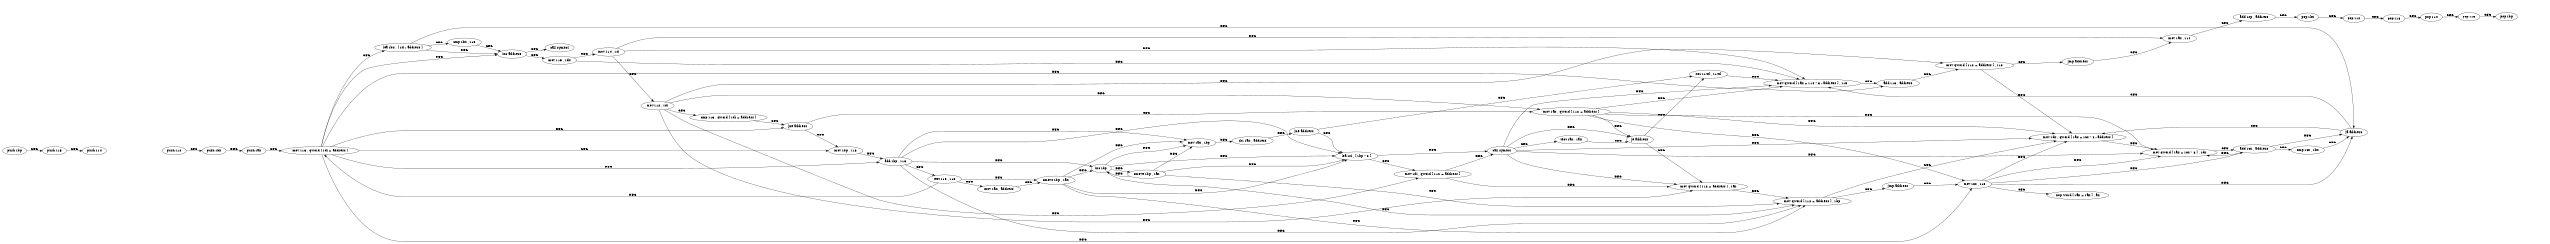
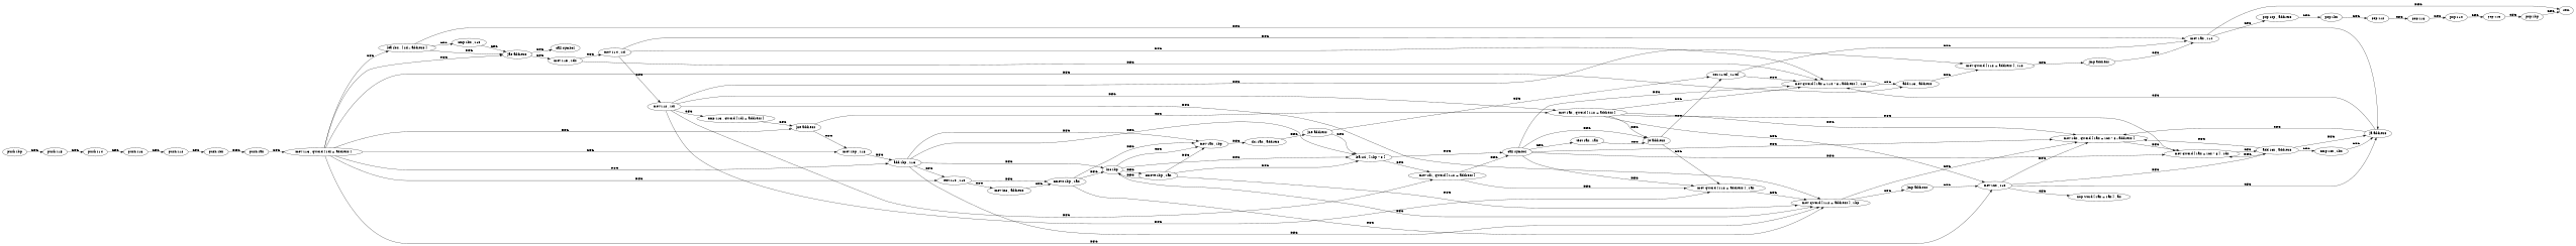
  digraph {
    rankdir=LR
    n1 [label="push rbp"]
    n2 [label="push r15"]
    n3 [label="push r14"]
+   n4 [label="push r13"]
    n5 [label="push r12"]
    n6 [label="push rbx"]
    n7 [label="push rax"]
    n8 [label="mov r13 , qword [ rdi + address ]"]
    n9 [label="lea rbx , [ rsi - address ]"]
-   n10 [label="inc address"]
+   n10 [label="jae address"]
    n11 [label="jne address"]
    n12 [label="mov rbp , r13"]
    n13 [label="mov rcx , r13"]
    n14 [label="add rbp , r13"]
    n15 [label="test r13 , r13"]
    n16 [label="add r13 , address"]
    n17 [label="cmp rbx , r13"]
    n18 [label="ja address"]
    n19 [label="call symbol"]
    n20 [label="mov r15 , rdx"]
    n21 [label="mov rax , qword [ r12 + address ]"]
    n22 [label="mov rdx , qword [ rax + rcx * 8 - address ]"]
    n23 [label="mov qword [ rax + rcx * 8 ] , rdx"]
    n24 [label="add rcx , address"]
    n25 [label="nop word [ rax + rax ] , ax"]
    n26 [label="mov qword [ r12 + address ] , rbp"]
    n27 [label="inc rbp"]
    n28 [label="mov rax , rbp"]
    n29 [label="lea rsi , [ rbp * 8 ]"]
-   n30 [label="mov rax , address"]
+   n30 [label="mov inc , address"]
    n31 [label="cmovs rbp , rax"]
    n32 [label="mov qword [ r12 + address ] , r13"]
    n33 [label="mov qword [ rax + r14 * 8 - address ] , r15"]
    n34 [label="mov r14 , rsi"]
    n35 [label="mov r12 , rdi"]
    n36 [label="mov rax , r14"]
    n37 [label="cmp r13 , qword [ rdi + address ]"]
    n38 [label="mov rdi , qword [ r12 + address ]"]
    n39 [label="mov qword [ r12 + address ] , rax"]
-   n40 [label="add rsp , address"]
+   n40 [label="pop rsp , address"]
+   n41 [label=retn]
    n42 [label="je address"]
    n43 [label="jmp address"]
    n44 [label="call symbol"]
    n45 [label="jmp address"]
    n46 [label="xor r14d , r14d"]
    n47 [label="cmp rcx , rbx"]
    n48 [label="cmove rbp , rax"]
    n49 [label="shr rax , address"]
    n50 [label="jne address"]
    n51 [label="test rax , rax"]
    n52 [label="pop rbx"]
    n53 [label="pop r12"]
    n54 [label="pop r13"]
    n55 [label="pop r14"]
    n56 [label="pop r15"]
    n57 [label="pop rbp"]
    n1 -> n2 [label=CFG]
    n2 -> n3 [label=CFG]
+   n3 -> n4 [label=CFG]
+   n4 -> n5 [label=CFG]
    n5 -> n6 [label=CFG]
    n6 -> n7 [label=DFG]
    n7 -> n8 [label=CFG]
    n8 -> n9 [label=CFG]
    n8 -> n10 [label=DFG]
    n8 -> n11 [label=DFG]
    n8 -> n12 [label=CFG]
    n8 -> n13 [label=DFG]
    n8 -> n14 [label=DFG]
-   n15 -> n8 [label=DFG]
+   n8 -> n15 [label=DFG]
    n8 -> n16 [label=DFG]
    n9 -> n10 [label=DFG]
    n9 -> n17 [label=CFG]
    n9 -> n18 [label=DFG]
    n10 -> n19 [label=CFG]
    n10 -> n20 [label=CFG]
    n11 -> n12 [label=CFG]
    n11 -> n21 [label=CFG]
    n12 -> n14 [label=DFG]
-   n13 -> n18 [label=DFG]
+   n13 -> n18 [label=CFG]
    n13 -> n22 [label=DFG]
-   n13 -> n23 [label=DFG]
    n13 -> n24 [label=DFG]
    n13 -> n25 [label=CFG]
    n14 -> n15 [label=CFG]
    n14 -> n26 [label=DFG]
    n14 -> n27 [label=DFG]
    n14 -> n28 [label=DFG]
    n14 -> n29 [label=DFG]
    n15 -> n30 [label=CFG]
    n15 -> n31 [label=DFG]
    n16 -> n32 [label=DFG]
    n17 -> n10 [label=CFG]
    n18 -> n22 [label=CFG]
    n18 -> n33 [label=CFG]
    n20 -> n33 [label=DFG]
    n20 -> n34 [label=CFG]
-   n21 -> n13 [label=DFG]
+   n21 -> n13 [label=CFG]
    n21 -> n22 [label=DFG]
    n21 -> n23 [label=DFG]
    n21 -> n33 [label=DFG]
    n21 -> n42 [label=DFG]
    n22 -> n23 [label=DFG]
    n23 -> n24 [label=CFG]
    n24 -> n18 [label=DFG]
-   n32 -> n22 [label=DFG]
+   n24 -> n22 [label=DFG]
    n24 -> n23 [label=DFG]
    n24 -> n47 [label=CFG]
    n26 -> n22 [label=CFG]
    n26 -> n45 [label=CFG]
    n27 -> n26 [label=DFG]
-   n27 -> n28 [label=DFG]
+   n27 -> n28 [label=CFG]
    n27 -> n29 [label=DFG]
    n27 -> n48 [label=DFG]
    n28 -> n49 [label=DFG]
    n29 -> n38 [label=CFG]
    n29 -> n44 [label=DFG]
    n30 -> n31 [label=CFG]
    n31 -> n26 [label=DFG]
    n31 -> n27 [label=DFG]
    n31 -> n28 [label=DFG]
-   n31 -> n29 [label=DFG]
    n32 -> n43 [label=CFG]
    n33 -> n16 [label=CFG]
    n34 -> n33 [label=DFG]
    n34 -> n35 [label=CFG]
    n34 -> n36 [label=DFG]
    n35 -> n21 [label=DFG]
+   n35 -> n26 [label=DFG]
    n35 -> n32 [label=DFG]
    n35 -> n37 [label=CFG]
    n35 -> n38 [label=DFG]
    n35 -> n39 [label=DFG]
    n36 -> n40 [label=CFG]
+   n36 -> n41 [label=DFG]
    n37 -> n11 [label=CFG]
    n38 -> n39 [label=DFG]
    n38 -> n44 [label=DFG]
-   n39 -> n26 [label=DFG]
+   n39 -> n26 [label=CFG]
    n40 -> n52 [label=CFG]
    n42 -> n39 [label=CFG]
    n42 -> n46 [label=CFG]
    n43 -> n36 [label=CFG]
    n44 -> n22 [label=DFG]
    n44 -> n23 [label=DFG]
    n44 -> n33 [label=DFG]
    n44 -> n39 [label=DFG]
    n44 -> n42 [label=DFG]
    n44 -> n51 [label=CFG]
    n45 -> n13 [label=CFG]
    n46 -> n33 [label=DFG]
+   n46 -> n36 [label=DFG]
    n47 -> n18 [label=CFG]
-   n48 -> n26 [label=CFG]
+   n48 -> n26 [label=DFG]
    n48 -> n27 [label=DFG]
    n48 -> n28 [label=DFG]
    n48 -> n29 [label=DFG]
    n49 -> n50 [label=DFG]
    n50 -> n29 [label=CFG]
    n50 -> n46 [label=CFG]
    n51 -> n42 [label=CFG]
    n52 -> n53 [label=CFG]
    n53 -> n54 [label=CFG]
    n54 -> n55 [label=CFG]
    n55 -> n56 [label=CFG]
    n56 -> n57 [label=CFG]
+   n57 -> n41 [label=CFG]
  }
